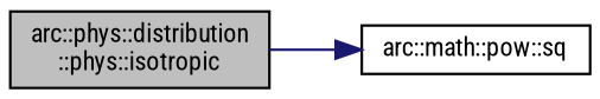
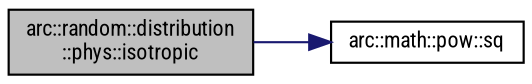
  digraph {
    rankdir=LR
    fontname="Roboto Condensed"
    node [color=black fontname="Roboto Condensed" fontsize=10 shape=record]
-   n1 [fillcolor=grey75 fontcolor=black height=0.2 label="arc::phys::distribution\l::phys::isotropic" style=filled width=0.4]
+   n1 [fillcolor=grey75 fontcolor=black height=0.2 label="arc::random::distribution\l::phys::isotropic" style=filled width=0.4]
    n2 [height=0.2 label="arc::math::pow::sq" width=0.4]
    n1 -> n2 [color=midnightblue fontname="Roboto Condensed" fontsize=10 labelfontname=Helvetica labelfontsize=10 style=solid]
  }
